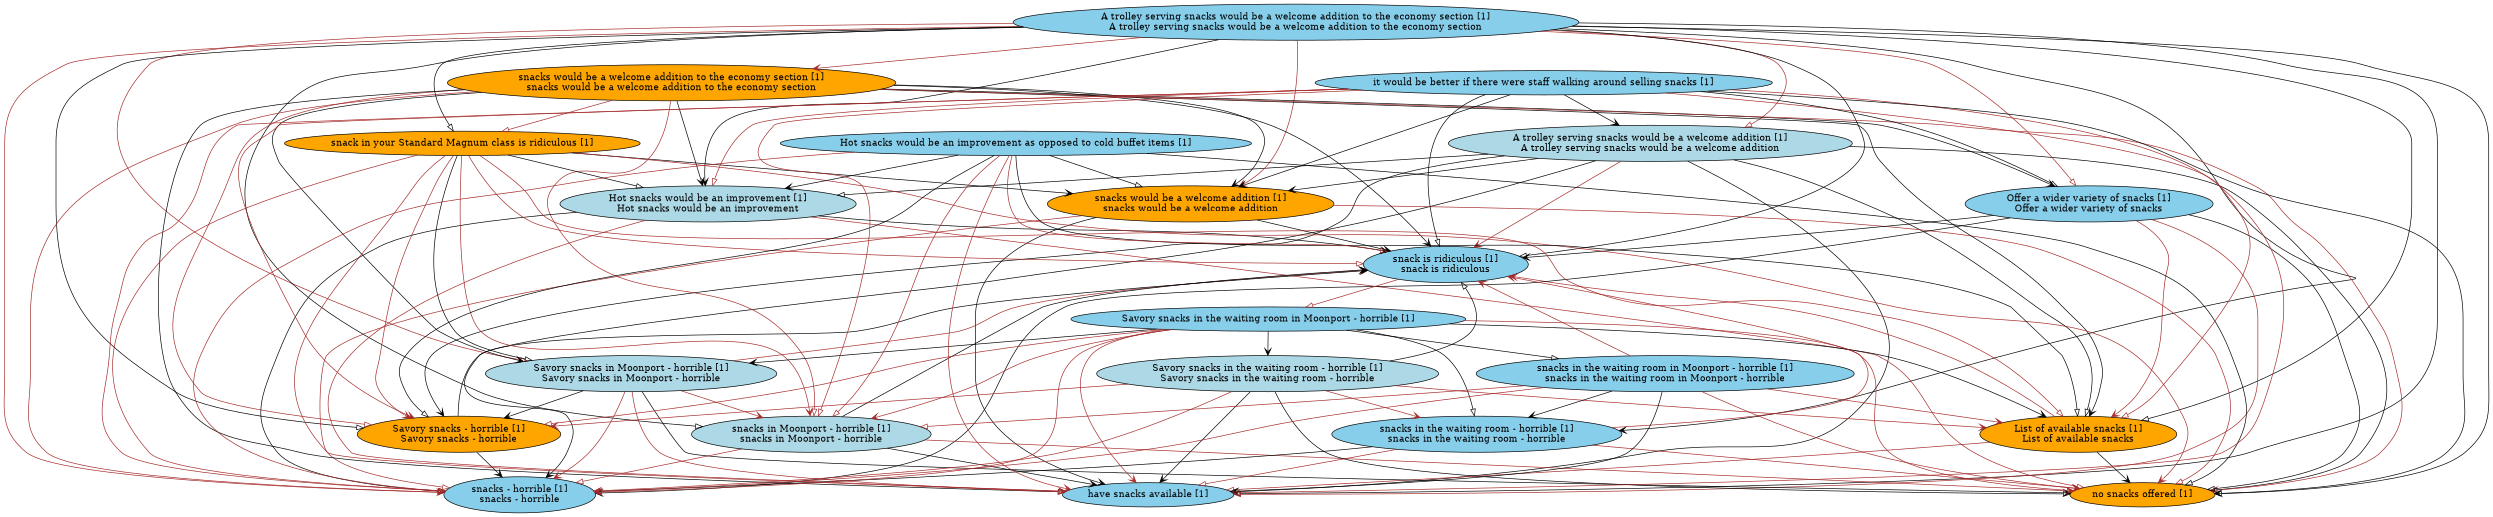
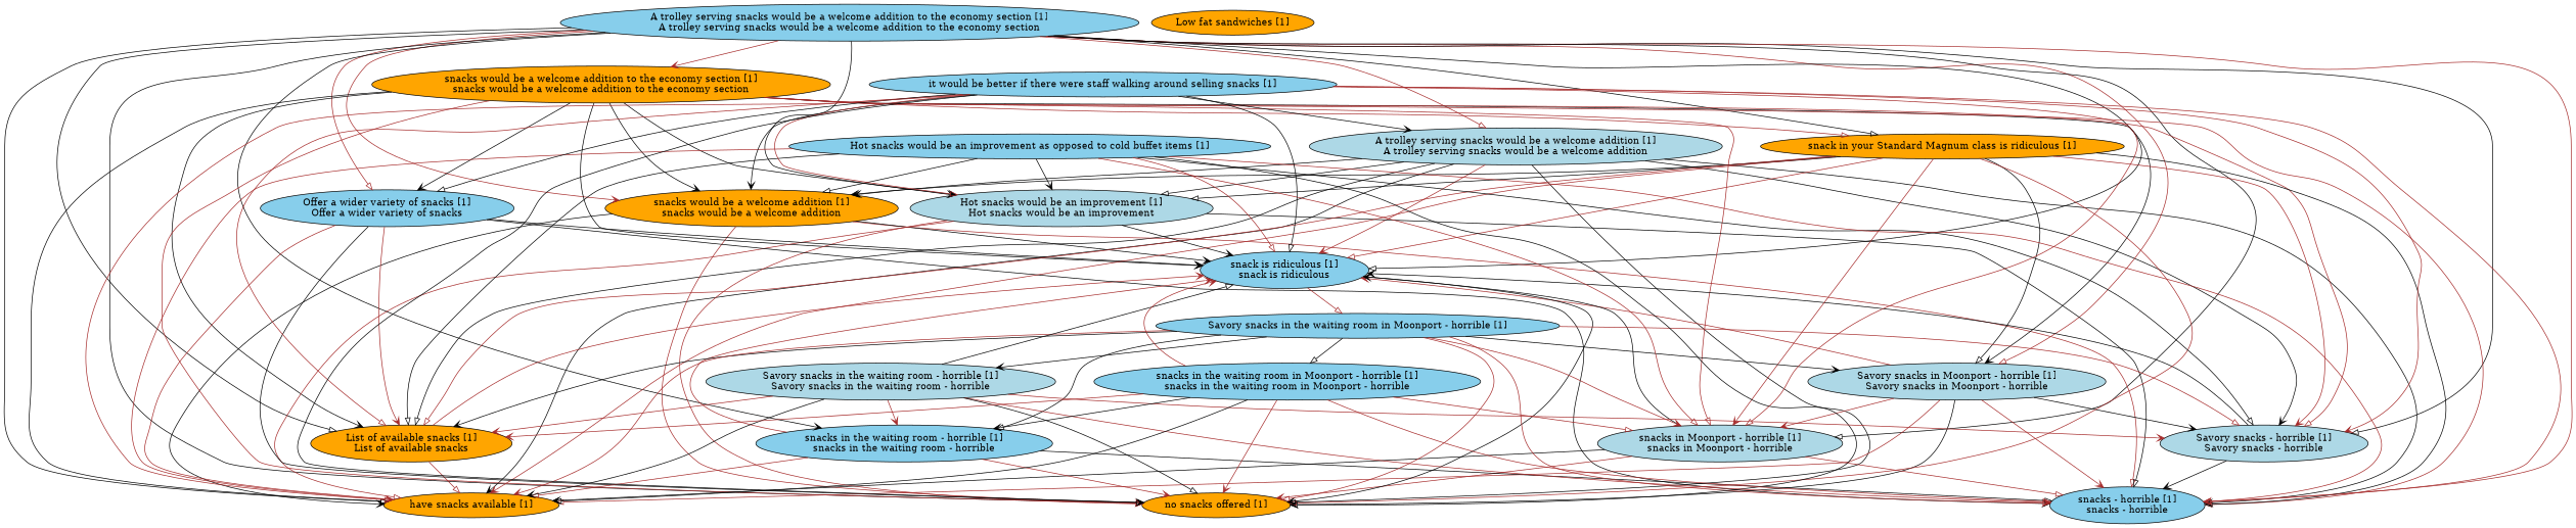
  digraph {
    node [fillcolor=skyblue style=filled]
    edge [arrowhead=vee color=black]
    "A trolley serving snacks would be a welcome addition [1]\nA trolley serving snacks would be a welcome addition" [fillcolor=lightblue]
    "A trolley serving snacks would be a welcome addition to the economy section [1]\nA trolley serving snacks would be a welcome addition to the economy section"
    "snacks would be a welcome addition [1]\nsnacks would be a welcome addition" [fillcolor=orange]
    "snacks would be a welcome addition to the economy section [1]\nsnacks would be a welcome addition to the economy section" [fillcolor=orange]
    "Hot snacks would be an improvement [1]\nHot snacks would be an improvement" [fillcolor=lightblue]
    "List of available snacks [1]\nList of available snacks" [fillcolor=orange]
    "Offer a wider variety of snacks [1]\nOffer a wider variety of snacks"
    "Savory snacks in Moonport - horrible [1]\nSavory snacks in Moonport - horrible" [fillcolor=lightblue]
-   "Savory snacks - horrible [1]\nSavory snacks - horrible" [fillcolor=orange]
+   "Savory snacks - horrible [1]\nSavory snacks - horrible" [fillcolor=lightblue]
    "snacks - horrible [1]\nsnacks - horrible"
    "snacks in Moonport - horrible [1]\nsnacks in Moonport - horrible" [fillcolor=lightblue]
    "snacks in the waiting room - horrible [1]\nsnacks in the waiting room - horrible"
-   "have snacks available [1]"
+   "have snacks available [1]" [fillcolor=orange]
    "no snacks offered [1]" [fillcolor=orange]
    "snack in your Standard Magnum class is ridiculous [1]" [fillcolor=orange]
    "snack is ridiculous [1]\nsnack is ridiculous"
    "Savory snacks in the waiting room in Moonport - horrible [1]"
    "Hot snacks would be an improvement as opposed to cold buffet items [1]"
+   "Low fat sandwiches [1]" [fillcolor=orange]
    "Savory snacks in the waiting room - horrible [1]\nSavory snacks in the waiting room - horrible" [fillcolor=lightblue]
    "snacks in the waiting room in Moonport - horrible [1]\nsnacks in the waiting room in Moonport - horrible"
    "it would be better if there were staff walking around selling snacks [1]"
    "A trolley serving snacks would be a welcome addition [1]\nA trolley serving snacks would be a welcome addition" -> "snacks would be a welcome addition [1]\nsnacks would be a welcome addition"
    "A trolley serving snacks would be a welcome addition [1]\nA trolley serving snacks would be a welcome addition" -> "Hot snacks would be an improvement [1]\nHot snacks would be an improvement" [arrowhead=onormal]
    "A trolley serving snacks would be a welcome addition [1]\nA trolley serving snacks would be a welcome addition" -> "List of available snacks [1]\nList of available snacks" [arrowhead=onormal]
    "A trolley serving snacks would be a welcome addition [1]\nA trolley serving snacks would be a welcome addition" -> "Savory snacks - horrible [1]\nSavory snacks - horrible"
    "A trolley serving snacks would be a welcome addition [1]\nA trolley serving snacks would be a welcome addition" -> "snacks - horrible [1]\nsnacks - horrible"
    "A trolley serving snacks would be a welcome addition [1]\nA trolley serving snacks would be a welcome addition" -> "have snacks available [1]"
    "A trolley serving snacks would be a welcome addition [1]\nA trolley serving snacks would be a welcome addition" -> "no snacks offered [1]" [arrowhead=onormal]
    "A trolley serving snacks would be a welcome addition [1]\nA trolley serving snacks would be a welcome addition" -> "snack is ridiculous [1]\nsnack is ridiculous" [color=brown]
    "A trolley serving snacks would be a welcome addition to the economy section [1]\nA trolley serving snacks would be a welcome addition to the economy section" -> "A trolley serving snacks would be a welcome addition [1]\nA trolley serving snacks would be a welcome addition" [arrowhead=onormal color=brown]
    "A trolley serving snacks would be a welcome addition to the economy section [1]\nA trolley serving snacks would be a welcome addition to the economy section" -> "snacks would be a welcome addition [1]\nsnacks would be a welcome addition" [color=brown]
    "A trolley serving snacks would be a welcome addition to the economy section [1]\nA trolley serving snacks would be a welcome addition to the economy section" -> "snacks would be a welcome addition to the economy section [1]\nsnacks would be a welcome addition to the economy section" [color=brown]
    "A trolley serving snacks would be a welcome addition to the economy section [1]\nA trolley serving snacks would be a welcome addition to the economy section" -> "Hot snacks would be an improvement [1]\nHot snacks would be an improvement"
    "A trolley serving snacks would be a welcome addition to the economy section [1]\nA trolley serving snacks would be a welcome addition to the economy section" -> "List of available snacks [1]\nList of available snacks" [arrowhead=onormal]
    "A trolley serving snacks would be a welcome addition to the economy section [1]\nA trolley serving snacks would be a welcome addition to the economy section" -> "Offer a wider variety of snacks [1]\nOffer a wider variety of snacks" [arrowhead=onormal color=brown]
    "A trolley serving snacks would be a welcome addition to the economy section [1]\nA trolley serving snacks would be a welcome addition to the economy section" -> "Savory snacks in Moonport - horrible [1]\nSavory snacks in Moonport - horrible" [arrowhead=onormal color=brown]
    "A trolley serving snacks would be a welcome addition to the economy section [1]\nA trolley serving snacks would be a welcome addition to the economy section" -> "Savory snacks - horrible [1]\nSavory snacks - horrible" [arrowhead=onormal]
    "A trolley serving snacks would be a welcome addition to the economy section [1]\nA trolley serving snacks would be a welcome addition to the economy section" -> "snacks - horrible [1]\nsnacks - horrible" [color=brown]
    "A trolley serving snacks would be a welcome addition to the economy section [1]\nA trolley serving snacks would be a welcome addition to the economy section" -> "snacks in Moonport - horrible [1]\nsnacks in Moonport - horrible" [arrowhead=onormal]
    "A trolley serving snacks would be a welcome addition to the economy section [1]\nA trolley serving snacks would be a welcome addition to the economy section" -> "snacks in the waiting room - horrible [1]\nsnacks in the waiting room - horrible"
    "A trolley serving snacks would be a welcome addition to the economy section [1]\nA trolley serving snacks would be a welcome addition to the economy section" -> "have snacks available [1]" [arrowhead=onormal]
    "A trolley serving snacks would be a welcome addition to the economy section [1]\nA trolley serving snacks would be a welcome addition to the economy section" -> "no snacks offered [1]" [arrowhead=onormal]
    "A trolley serving snacks would be a welcome addition to the economy section [1]\nA trolley serving snacks would be a welcome addition to the economy section" -> "snack in your Standard Magnum class is ridiculous [1]" [arrowhead=onormal]
    "A trolley serving snacks would be a welcome addition to the economy section [1]\nA trolley serving snacks would be a welcome addition to the economy section" -> "snack is ridiculous [1]\nsnack is ridiculous" [arrowhead=onormal]
    "snacks would be a welcome addition [1]\nsnacks would be a welcome addition" -> "snacks - horrible [1]\nsnacks - horrible" [arrowhead=onormal color=brown]
    "snacks would be a welcome addition [1]\nsnacks would be a welcome addition" -> "have snacks available [1]"
    "snacks would be a welcome addition [1]\nsnacks would be a welcome addition" -> "no snacks offered [1]" [arrowhead=onormal color=brown]
    "snacks would be a welcome addition [1]\nsnacks would be a welcome addition" -> "snack is ridiculous [1]\nsnack is ridiculous"
    "snacks would be a welcome addition to the economy section [1]\nsnacks would be a welcome addition to the economy section" -> "snacks would be a welcome addition [1]\nsnacks would be a welcome addition"
    "snacks would be a welcome addition to the economy section [1]\nsnacks would be a welcome addition to the economy section" -> "Hot snacks would be an improvement [1]\nHot snacks would be an improvement"
    "snacks would be a welcome addition to the economy section [1]\nsnacks would be a welcome addition to the economy section" -> "List of available snacks [1]\nList of available snacks"
    "snacks would be a welcome addition to the economy section [1]\nsnacks would be a welcome addition to the economy section" -> "Offer a wider variety of snacks [1]\nOffer a wider variety of snacks"
    "snacks would be a welcome addition to the economy section [1]\nsnacks would be a welcome addition to the economy section" -> "Savory snacks in Moonport - horrible [1]\nSavory snacks in Moonport - horrible"
    "snacks would be a welcome addition to the economy section [1]\nsnacks would be a welcome addition to the economy section" -> "Savory snacks - horrible [1]\nSavory snacks - horrible" [arrowhead=onormal color=brown]
    "snacks would be a welcome addition to the economy section [1]\nsnacks would be a welcome addition to the economy section" -> "snacks - horrible [1]\nsnacks - horrible" [arrowhead=onormal color=brown]
    "snacks would be a welcome addition to the economy section [1]\nsnacks would be a welcome addition to the economy section" -> "snacks in Moonport - horrible [1]\nsnacks in Moonport - horrible" [arrowhead=onormal color=brown]
    "snacks would be a welcome addition to the economy section [1]\nsnacks would be a welcome addition to the economy section" -> "have snacks available [1]" [arrowhead=onormal]
    "snacks would be a welcome addition to the economy section [1]\nsnacks would be a welcome addition to the economy section" -> "no snacks offered [1]" [color=brown]
    "snacks would be a welcome addition to the economy section [1]\nsnacks would be a welcome addition to the economy section" -> "snack in your Standard Magnum class is ridiculous [1]" [arrowhead=onormal color=brown]
    "snacks would be a welcome addition to the economy section [1]\nsnacks would be a welcome addition to the economy section" -> "snack is ridiculous [1]\nsnack is ridiculous"
    "Hot snacks would be an improvement [1]\nHot snacks would be an improvement" -> "snacks - horrible [1]\nsnacks - horrible" [arrowhead=onormal]
    "Hot snacks would be an improvement [1]\nHot snacks would be an improvement" -> "have snacks available [1]" [arrowhead=onormal color=brown]
    "Hot snacks would be an improvement [1]\nHot snacks would be an improvement" -> "no snacks offered [1]" [arrowhead=onormal color=brown]
    "Hot snacks would be an improvement [1]\nHot snacks would be an improvement" -> "snack is ridiculous [1]\nsnack is ridiculous"
    "List of available snacks [1]\nList of available snacks" -> "have snacks available [1]" [arrowhead=onormal color=brown]
-   "List of available snacks [1]\nList of available snacks" -> "no snacks offered [1]"
+   "snack is ridiculous [1]\nsnack is ridiculous" -> "no snacks offered [1]"
    "List of available snacks [1]\nList of available snacks" -> "snack is ridiculous [1]\nsnack is ridiculous" [color=brown]
    "Offer a wider variety of snacks [1]\nOffer a wider variety of snacks" -> "List of available snacks [1]\nList of available snacks" [color=brown]
    "Offer a wider variety of snacks [1]\nOffer a wider variety of snacks" -> "snacks - horrible [1]\nsnacks - horrible"
    "Offer a wider variety of snacks [1]\nOffer a wider variety of snacks" -> "have snacks available [1]" [arrowhead=onormal color=brown]
    "Offer a wider variety of snacks [1]\nOffer a wider variety of snacks" -> "no snacks offered [1]" [arrowhead=onormal]
    "Offer a wider variety of snacks [1]\nOffer a wider variety of snacks" -> "snack is ridiculous [1]\nsnack is ridiculous"
    "Savory snacks in Moonport - horrible [1]\nSavory snacks in Moonport - horrible" -> "Savory snacks - horrible [1]\nSavory snacks - horrible"
    "Savory snacks in Moonport - horrible [1]\nSavory snacks in Moonport - horrible" -> "snacks - horrible [1]\nsnacks - horrible" [color=brown]
    "Savory snacks in Moonport - horrible [1]\nSavory snacks in Moonport - horrible" -> "snacks in Moonport - horrible [1]\nsnacks in Moonport - horrible" [color=brown]
    "Savory snacks in Moonport - horrible [1]\nSavory snacks in Moonport - horrible" -> "have snacks available [1]" [arrowhead=onormal color=brown]
    "Savory snacks in Moonport - horrible [1]\nSavory snacks in Moonport - horrible" -> "no snacks offered [1]"
    "Savory snacks in Moonport - horrible [1]\nSavory snacks in Moonport - horrible" -> "snack is ridiculous [1]\nsnack is ridiculous" [color=brown]
    "Savory snacks - horrible [1]\nSavory snacks - horrible" -> "snacks - horrible [1]\nsnacks - horrible"
    "Savory snacks - horrible [1]\nSavory snacks - horrible" -> "snack is ridiculous [1]\nsnack is ridiculous"
    "snacks in Moonport - horrible [1]\nsnacks in Moonport - horrible" -> "snacks - horrible [1]\nsnacks - horrible" [arrowhead=onormal color=brown]
    "snacks in Moonport - horrible [1]\nsnacks in Moonport - horrible" -> "have snacks available [1]"
    "snacks in Moonport - horrible [1]\nsnacks in Moonport - horrible" -> "no snacks offered [1]" [color=brown]
    "snacks in Moonport - horrible [1]\nsnacks in Moonport - horrible" -> "snack is ridiculous [1]\nsnack is ridiculous"
    "snacks in the waiting room - horrible [1]\nsnacks in the waiting room - horrible" -> "snacks - horrible [1]\nsnacks - horrible" [arrowhead=onormal]
    "snacks in the waiting room - horrible [1]\nsnacks in the waiting room - horrible" -> "have snacks available [1]" [arrowhead=onormal color=brown]
    "snacks in the waiting room - horrible [1]\nsnacks in the waiting room - horrible" -> "no snacks offered [1]" [color=brown]
    "snacks in the waiting room - horrible [1]\nsnacks in the waiting room - horrible" -> "snack is ridiculous [1]\nsnack is ridiculous" [color=brown]
    "snack in your Standard Magnum class is ridiculous [1]" -> "snacks would be a welcome addition [1]\nsnacks would be a welcome addition"
    "snack in your Standard Magnum class is ridiculous [1]" -> "Hot snacks would be an improvement [1]\nHot snacks would be an improvement" [arrowhead=onormal]
    "snack in your Standard Magnum class is ridiculous [1]" -> "List of available snacks [1]\nList of available snacks" [arrowhead=onormal color=brown]
    "snack in your Standard Magnum class is ridiculous [1]" -> "Savory snacks in Moonport - horrible [1]\nSavory snacks in Moonport - horrible" [arrowhead=onormal]
    "snack in your Standard Magnum class is ridiculous [1]" -> "Savory snacks - horrible [1]\nSavory snacks - horrible" [color=brown]
-   "snack in your Standard Magnum class is ridiculous [1]" -> "snacks - horrible [1]\nsnacks - horrible" [arrowhead=onormal color=brown]
+   "snack in your Standard Magnum class is ridiculous [1]" -> "snacks - horrible [1]\nsnacks - horrible" [arrowhead=onormal]
    "snack in your Standard Magnum class is ridiculous [1]" -> "snacks in Moonport - horrible [1]\nsnacks in Moonport - horrible" [color=brown]
    "snack in your Standard Magnum class is ridiculous [1]" -> "have snacks available [1]" [color=brown]
-   "snack in your Standard Magnum class is ridiculous [1]" -> "no snacks offered [1]" [color=brown]
+   "snack in your Standard Magnum class is ridiculous [1]" -> "no snacks offered [1]" [arrowhead=onormal color=brown]
    "snack in your Standard Magnum class is ridiculous [1]" -> "snack is ridiculous [1]\nsnack is ridiculous" [arrowhead=onormal color=brown]
    "snack is ridiculous [1]\nsnack is ridiculous" -> "Savory snacks in the waiting room in Moonport - horrible [1]" [arrowhead=onormal color=brown]
    "Savory snacks in the waiting room in Moonport - horrible [1]" -> "List of available snacks [1]\nList of available snacks"
    "Savory snacks in the waiting room in Moonport - horrible [1]" -> "Savory snacks in Moonport - horrible [1]\nSavory snacks in Moonport - horrible"
    "Savory snacks in the waiting room in Moonport - horrible [1]" -> "Savory snacks - horrible [1]\nSavory snacks - horrible" [arrowhead=onormal color=brown]
-   "Savory snacks in the waiting room in Moonport - horrible [1]" -> "snacks - horrible [1]\nsnacks - horrible" [color=brown]
+   "Savory snacks in the waiting room in Moonport - horrible [1]" -> "snacks - horrible [1]\nsnacks - horrible" [arrowhead=onormal color=brown]
    "Savory snacks in the waiting room in Moonport - horrible [1]" -> "snacks in Moonport - horrible [1]\nsnacks in Moonport - horrible" [color=brown]
    "Savory snacks in the waiting room in Moonport - horrible [1]" -> "snacks in the waiting room - horrible [1]\nsnacks in the waiting room - horrible" [arrowhead=onormal]
    "Savory snacks in the waiting room in Moonport - horrible [1]" -> "have snacks available [1]" [color=brown]
    "Savory snacks in the waiting room in Moonport - horrible [1]" -> "no snacks offered [1]" [arrowhead=onormal color=brown]
    "Savory snacks in the waiting room in Moonport - horrible [1]" -> "Savory snacks in the waiting room - horrible [1]\nSavory snacks in the waiting room - horrible"
    "Savory snacks in the waiting room in Moonport - horrible [1]" -> "snacks in the waiting room in Moonport - horrible [1]\nsnacks in the waiting room in Moonport - horrible" [arrowhead=onormal]
    "Hot snacks would be an improvement as opposed to cold buffet items [1]" -> "snacks would be a welcome addition [1]\nsnacks would be a welcome addition" [arrowhead=onormal]
    "Hot snacks would be an improvement as opposed to cold buffet items [1]" -> "Hot snacks would be an improvement [1]\nHot snacks would be an improvement"
    "Hot snacks would be an improvement as opposed to cold buffet items [1]" -> "List of available snacks [1]\nList of available snacks" [arrowhead=onormal]
    "Hot snacks would be an improvement as opposed to cold buffet items [1]" -> "Savory snacks - horrible [1]\nSavory snacks - horrible" [arrowhead=onormal]
    "Hot snacks would be an improvement as opposed to cold buffet items [1]" -> "snacks - horrible [1]\nsnacks - horrible" [arrowhead=onormal color=brown]
    "Hot snacks would be an improvement as opposed to cold buffet items [1]" -> "snacks in Moonport - horrible [1]\nsnacks in Moonport - horrible" [arrowhead=onormal color=brown]
    "Hot snacks would be an improvement as opposed to cold buffet items [1]" -> "have snacks available [1]" [color=brown]
    "Hot snacks would be an improvement as opposed to cold buffet items [1]" -> "no snacks offered [1]" [arrowhead=onormal]
    "Hot snacks would be an improvement as opposed to cold buffet items [1]" -> "snack is ridiculous [1]\nsnack is ridiculous" [arrowhead=onormal color=brown]
    "Savory snacks in the waiting room - horrible [1]\nSavory snacks in the waiting room - horrible" -> "List of available snacks [1]\nList of available snacks" [color=brown]
    "Savory snacks in the waiting room - horrible [1]\nSavory snacks in the waiting room - horrible" -> "Savory snacks - horrible [1]\nSavory snacks - horrible" [color=brown]
    "Savory snacks in the waiting room - horrible [1]\nSavory snacks in the waiting room - horrible" -> "snacks - horrible [1]\nsnacks - horrible" [color=brown]
    "Savory snacks in the waiting room - horrible [1]\nSavory snacks in the waiting room - horrible" -> "snacks in the waiting room - horrible [1]\nsnacks in the waiting room - horrible" [color=brown]
    "Savory snacks in the waiting room - horrible [1]\nSavory snacks in the waiting room - horrible" -> "have snacks available [1]"
    "Savory snacks in the waiting room - horrible [1]\nSavory snacks in the waiting room - horrible" -> "no snacks offered [1]" [arrowhead=onormal]
    "Savory snacks in the waiting room - horrible [1]\nSavory snacks in the waiting room - horrible" -> "snack is ridiculous [1]\nsnack is ridiculous" [arrowhead=onormal]
    "snacks in the waiting room in Moonport - horrible [1]\nsnacks in the waiting room in Moonport - horrible" -> "List of available snacks [1]\nList of available snacks" [color=brown]
    "snacks in the waiting room in Moonport - horrible [1]\nsnacks in the waiting room in Moonport - horrible" -> "snacks - horrible [1]\nsnacks - horrible" [arrowhead=onormal color=brown]
    "snacks in the waiting room in Moonport - horrible [1]\nsnacks in the waiting room in Moonport - horrible" -> "snacks in Moonport - horrible [1]\nsnacks in Moonport - horrible" [arrowhead=onormal color=brown]
    "snacks in the waiting room in Moonport - horrible [1]\nsnacks in the waiting room in Moonport - horrible" -> "snacks in the waiting room - horrible [1]\nsnacks in the waiting room - horrible"
    "snacks in the waiting room in Moonport - horrible [1]\nsnacks in the waiting room in Moonport - horrible" -> "have snacks available [1]" [arrowhead=onormal]
    "snacks in the waiting room in Moonport - horrible [1]\nsnacks in the waiting room in Moonport - horrible" -> "no snacks offered [1]" [color=brown]
    "snacks in the waiting room in Moonport - horrible [1]\nsnacks in the waiting room in Moonport - horrible" -> "snack is ridiculous [1]\nsnack is ridiculous" [color=brown]
    "it would be better if there were staff walking around selling snacks [1]" -> "A trolley serving snacks would be a welcome addition [1]\nA trolley serving snacks would be a welcome addition"
    "it would be better if there were staff walking around selling snacks [1]" -> "snacks would be a welcome addition [1]\nsnacks would be a welcome addition"
    "it would be better if there were staff walking around selling snacks [1]" -> "Hot snacks would be an improvement [1]\nHot snacks would be an improvement" [arrowhead=onormal color=brown]
    "it would be better if there were staff walking around selling snacks [1]" -> "List of available snacks [1]\nList of available snacks" [arrowhead=onormal color=brown]
    "it would be better if there were staff walking around selling snacks [1]" -> "Offer a wider variety of snacks [1]\nOffer a wider variety of snacks" [arrowhead=onormal]
    "it would be better if there were staff walking around selling snacks [1]" -> "Savory snacks - horrible [1]\nSavory snacks - horrible" [color=brown]
    "it would be better if there were staff walking around selling snacks [1]" -> "snacks - horrible [1]\nsnacks - horrible" [arrowhead=onormal color=brown]
    "it would be better if there were staff walking around selling snacks [1]" -> "snacks in Moonport - horrible [1]\nsnacks in Moonport - horrible" [arrowhead=onormal color=brown]
    "it would be better if there were staff walking around selling snacks [1]" -> "have snacks available [1]" [arrowhead=onormal color=brown]
    "it would be better if there were staff walking around selling snacks [1]" -> "no snacks offered [1]"
    "it would be better if there were staff walking around selling snacks [1]" -> "snack is ridiculous [1]\nsnack is ridiculous" [arrowhead=onormal]
  }
